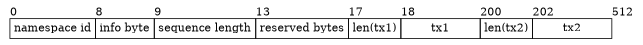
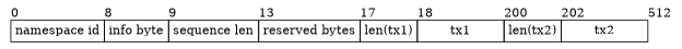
  digraph {
-   n1 [label=<     <table border="0" cellborder="1" cellspacing="0">         <tr>             <td align="left" border="0" cellpadding="0">0</td>             <td align="left" border="0" cellpadding="0">8</td>             <td align="left" border="0" cellpadding="0">9</td>             <td align="left" border="0" cellpadding="0">13</td>             <td align="left" border="0" cellpadding="0">17</td>             <td align="left" border="0" cellpadding="0">18</td>             <td align="left" border="0" cellpadding="0">200</td>             <td align="left" border="0" cellpadding="0">202</td>             <td align="left" border="0" cellpadding="0">512</td>         </tr>         <tr>             <td width="8" cellpadding="4">namespace id</td>             <td width="1" cellpadding="4">info byte</td>             <td width="4" cellpadding="4">sequence length</td>             <td width="4" cellpadding="4">reserved bytes</td>             <td width="2" cellpadding="4">len(tx1)</td>             <td width="100" cellpadding="4">tx1</td>             <td width="2" cellpadding="4">len(tx2)</td>             <td width="100" cellpadding="4">tx2</td>         </tr>     </table>     > penwidth=0 shape=record]
+   n1 [label=<     <table border="0" cellborder="1" cellspacing="0">         <tr>             <td align="left" border="0" cellpadding="0">0</td>             <td align="left" border="0" cellpadding="0">8</td>             <td align="left" border="0" cellpadding="0">9</td>             <td align="left" border="0" cellpadding="0">13</td>             <td align="left" border="0" cellpadding="0">17</td>             <td align="left" border="0" cellpadding="0">18</td>             <td align="left" border="0" cellpadding="0">200</td>             <td align="left" border="0" cellpadding="0">202</td>             <td align="left" border="0" cellpadding="0">512</td>         </tr>         <tr>             <td width="8" cellpadding="4">namespace id</td>             <td width="1" cellpadding="4">info byte</td>             <td width="4" cellpadding="4">sequence len</td>             <td width="4" cellpadding="4">reserved bytes</td>             <td width="2" cellpadding="4">len(tx1)</td>             <td width="100" cellpadding="4">tx1</td>             <td width="2" cellpadding="4">len(tx2)</td>             <td width="100" cellpadding="4">tx2</td>         </tr>     </table>     > penwidth=0 shape=record]
  }
